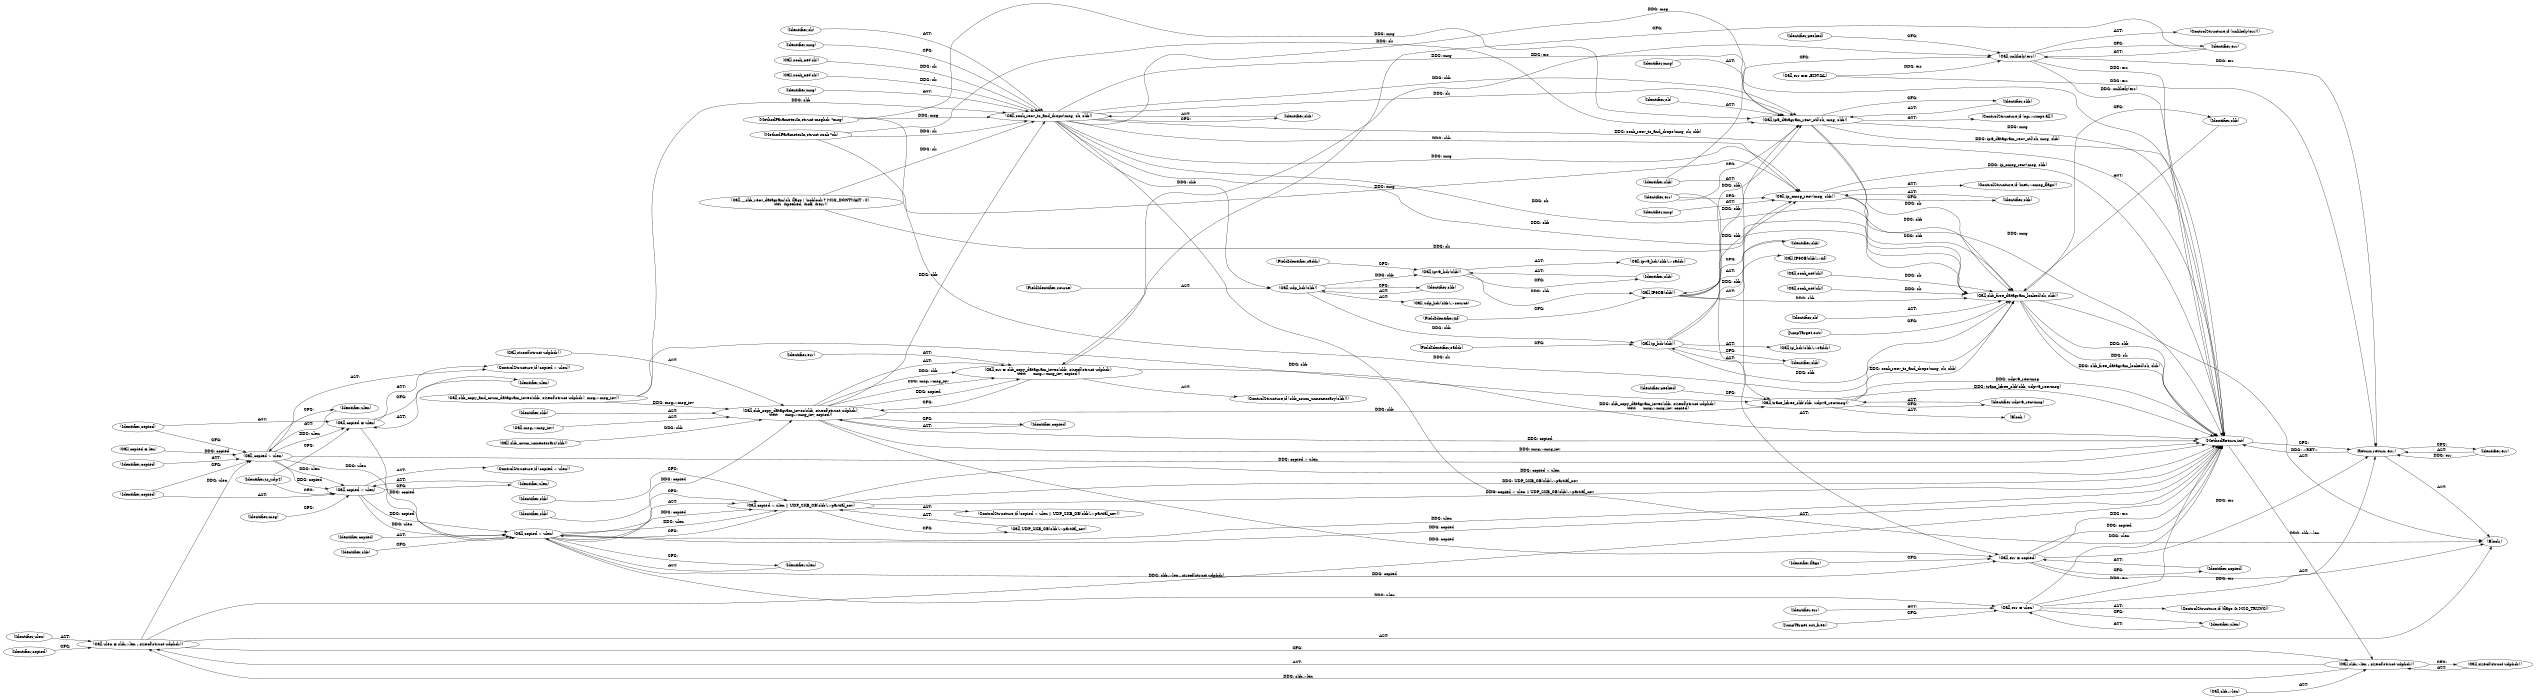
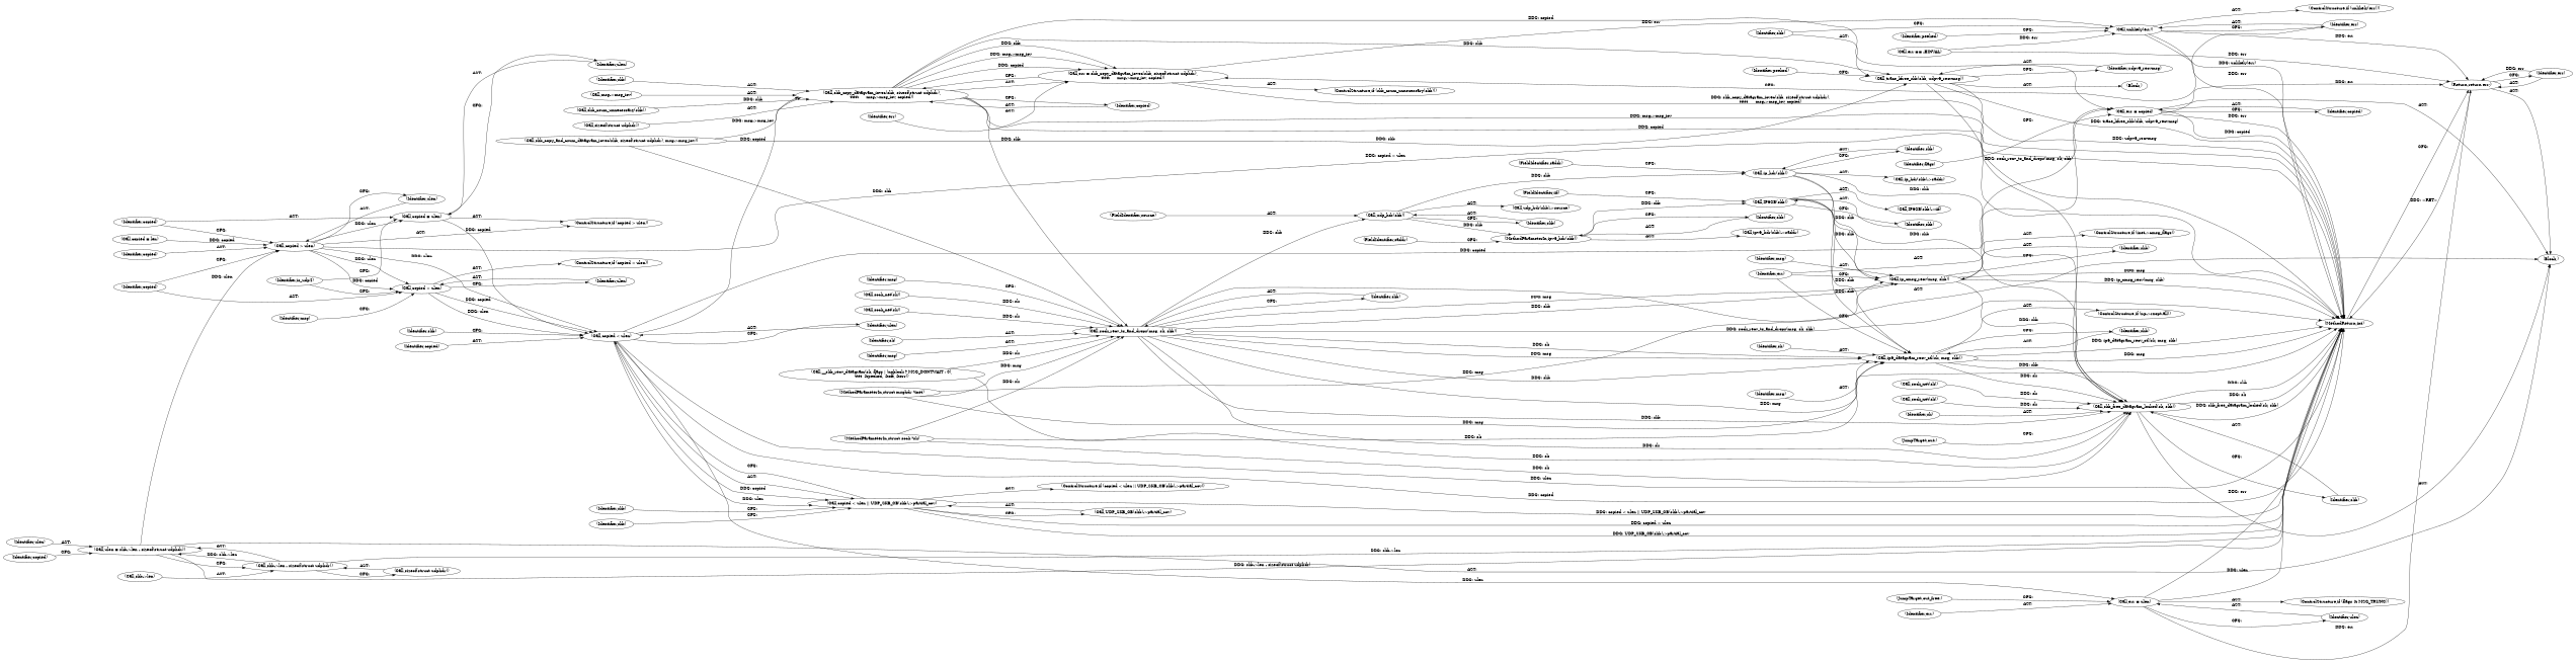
  digraph {
    rankdir=LR
    n1 [label="(Call,ulen = skb->len - sizeof(struct udphdr))"]
    n2 [label="(Call,skb->len - sizeof(struct udphdr))"]
    n3 [label="(Call,copied > ulen)"]
    n4 [label="(MethodReturn,int)"]
    n5 [label="(Block,)"]
    n6 [label="(Call,sizeof(struct udphdr))"]
    n7 [label="(Call,copied = ulen)"]
    n8 [label="(Call,copied < ulen)"]
    n9 [label="(Call,copied < ulen)"]
    n10 [label="(Identifier,ulen)"]
    n11 [label="(ControlStructure,if (copied > ulen))"]
    n12 [label="(Return,return err;)"]
    n13 [label="(Identifier,ulen)"]
    n14 [label="(Call,copied < ulen || UDP_SKB_CB(skb)->partial_cov)"]
    n15 [label="(Call,skb_copy_datagram_iovec(skb, sizeof(struct udphdr),\n\t\t\t\t\t      msg->msg_iov, copied))"]
    n16 [label="(Call,err = copied)"]
    n17 [label="(Call,err = ulen)"]
    n18 [label="(Identifier,ulen)"]
    n19 [label="(Identifier,ulen)"]
    n20 [label="(ControlStructure,if (copied < ulen))"]
    n21 [label="(Call,UDP_SKB_CB(skb)->partial_cov)"]
    n22 [label="(ControlStructure,if (copied < ulen || UDP_SKB_CB(skb)->partial_cov))"]
    n23 [label="(Call,err = skb_copy_datagram_iovec(skb, sizeof(struct udphdr),\n\t\t\t\t\t      msg->msg_iov, copied))"]
    n24 [label="(Call,trace_kfree_skb(skb, udpv6_recvmsg))"]
    n25 [label="(Call,sock_recv_ts_and_drops(msg, sk, skb))"]
    n26 [label="(Identifier,copied)"]
    n27 [label="(Identifier,copied)"]
    n28 [label="(ControlStructure,if (flags & MSG_TRUNC))"]
    n29 [label="(Identifier,ulen)"]
    n30 [label="(Call,unlikely(err))"]
    n31 [label="(ControlStructure,if (skb_csum_unnecessary(skb)))"]
    n32 [label="(Call,skb_free_datagram_locked(sk, skb))"]
    n33 [label="(Identifier,udpv6_recvmsg)"]
    n34 [label="(Block,)"]
    n35 [label="(Call,udp_hdr(skb))"]
    n36 [label="(Call,ip_cmsg_recv(msg, skb))"]
    n37 [label="(Call,ip6_datagram_recv_ctl(sk, msg, skb))"]
    n38 [label="(Identifier,skb)"]
    n39 [label="(ControlStructure,if (unlikely(err)))"]
    n40 [label="(Identifier,err)"]
    n41 [label="(Identifier,err)"]
    n42 [label="(Identifier,skb)"]
    n43 [label="(Call,ip_hdr(skb))"]
-   n44 [label="(Call,ipv6_hdr(skb))"]
+   n44 [label="(MethodParameterIn,ipv6_hdr(skb))"]
    n45 [label="(Call,udp_hdr(skb)->source)"]
    n46 [label="(Identifier,skb)"]
    n47 [label="(Identifier,skb)"]
    n48 [label="(ControlStructure,if (inet->cmsg_flags))"]
    n49 [label="(ControlStructure,if (np->rxopt.all))"]
    n50 [label="(Identifier,skb)"]
    n51 [label="(Call,ip_hdr(skb)->saddr)"]
    n52 [label="(Identifier,skb)"]
    n53 [label="(Call,IP6CB(skb))"]
    n54 [label="(Identifier,skb)"]
    n55 [label="(Call,ipv6_hdr(skb)->saddr)"]
    n56 [label="(Call,IP6CB(skb)->iif)"]
    n57 [label="(Identifier,skb)"]
    n58 [label="(Call,sizeof(struct udphdr))"]
    n59 [label="(Identifier,skb)"]
    n60 [label="(Call,sock_net(sk))"]
    n61 [label="(Identifier,copied)"]
    n62 [label="(Identifier,skb)"]
    n63 [label="(Identifier,msg)"]
    n64 [label="(FieldIdentifier,source)"]
    n65 [label="(Call,sock_net(sk))"]
    n66 [label="(Call,sock_net(sk))"]
    n67 [label="(Identifier,peeked)"]
    n68 [label="(Identifier,copied)"]
    n69 [label="(Identifier,skb)"]
    n70 [label="(Call,msg->msg_iov)"]
    n71 [label="(FieldIdentifier,saddr)"]
-   n72 [label="(MethodParameterIn,struct msghdr *msg)"]
+   n72 [label="(MethodParameterIn,struct msghdr *inet)"]
    n73 [label="(Call,sock_net(sk))"]
    n74 [label="(Identifier,msg)"]
    n75 [label="(JumpTarget,out_free:)"]
    n76 [label="(Identifier,copied)"]
    n77 [label="(MethodParameterIn,struct sock *sk)"]
    n78 [label="(Identifier,flags)"]
    n79 [label="(Identifier,sk)"]
    n80 [label="(FieldIdentifier,saddr)"]
    n81 [label="(Identifier,copied)"]
    n82 [label="(Call,__skb_recv_datagram(sk, flags | (noblock ? MSG_DONTWAIT : 0),\n\t\t\t\t  &peeked, &off, &err))"]
    n83 [label="(Identifier,is_udp4)"]
    n84 [label="(Identifier,err)"]
    n85 [label="(Identifier,ulen)"]
    n86 [label="(Identifier,msg)"]
    n87 [label="(Call,skb_csum_unnecessary(skb))"]
    n88 [label="(Call,err == -EINVAL)"]
    n89 [label="(JumpTarget,out:)"]
    n90 [label="(Identifier,peeked)"]
    n91 [label="(Call,skb_copy_and_csum_datagram_iovec(skb, sizeof(struct udphdr), msg->msg_iov))"]
    n92 [label="(Identifier,skb)"]
    n93 [label="(Identifier,copied)"]
    n94 [label="(FieldIdentifier,iif)"]
    n95 [label="(Identifier,sk)"]
    n96 [label="(Identifier,msg)"]
    n97 [label="(Identifier,skb)"]
    n98 [label="(Identifier,err)"]
    n99 [label="(Call,skb->len)"]
    n100 [label="(Identifier,err)"]
    n101 [label="(Call,copied = len)"]
    n102 [label="(Identifier,sk)"]
    n103 [label="(Identifier,msg)"]
    n1 -> n2 [label="CFG: "]
    n1 -> n3 [label="DDG: ulen"]
    n1 -> n4 [label="DDG: skb->len - sizeof(struct udphdr)"]
    n1 -> n5 [label="AST: "]
    n2 -> n1 [label="AST: "]
    n2 -> n1 [label="DDG: skb->len"]
-   n4 -> n2 [label="DDG: skb->len"]
+   n2 -> n4 [label="DDG: skb->len"]
    n2 -> n6 [label="CFG: "]
    n3 -> n4 [label="DDG: copied > ulen"]
    n3 -> n7 [label="DDG: ulen"]
    n3 -> n8 [label="DDG: ulen"]
    n3 -> n9 [label="DDG: copied"]
    n3 -> n9 [label="DDG: ulen"]
    n3 -> n10 [label="CFG: "]
    n3 -> n11 [label="AST: "]
    n4 -> n12 [label="CFG: "]
    n6 -> n2 [label="AST: "]
    n7 -> n8 [label="DDG: copied"]
    n7 -> n11 [label="AST: "]
    n7 -> n13 [label="CFG: "]
    n8 -> n4 [label="DDG: ulen"]
    n8 -> n4 [label="DDG: copied"]
    n8 -> n14 [label="AST: "]
    n8 -> n14 [label="DDG: copied"]
    n8 -> n14 [label="DDG: ulen"]
    n8 -> n15 [label="DDG: copied"]
    n8 -> n16 [label="DDG: copied"]
    n8 -> n17 [label="DDG: ulen"]
    n8 -> n18 [label="CFG: "]
    n9 -> n8 [label="DDG: copied"]
    n9 -> n8 [label="DDG: ulen"]
    n9 -> n19 [label="CFG: "]
    n9 -> n20 [label="AST: "]
    n10 -> n3 [label="AST: "]
    n12 -> n4 [label="DDG: <RET>"]
    n12 -> n5 [label="AST: "]
    n12 -> n41 [label="CFG: "]
    n13 -> n7 [label="AST: "]
    n14 -> n4 [label="DDG: copied < ulen"]
    n14 -> n4 [label="DDG: UDP_SKB_CB(skb)->partial_cov"]
    n14 -> n4 [label="DDG: copied < ulen || UDP_SKB_CB(skb)->partial_cov"]
    n14 -> n8 [label="CFG: "]
    n14 -> n21 [label="CFG: "]
    n14 -> n22 [label="AST: "]
    n15 -> n4 [label="DDG: msg->msg_iov"]
    n15 -> n4 [label="DDG: copied"]
    n15 -> n16 [label="DDG: copied"]
    n15 -> n23 [label="AST: "]
    n15 -> n23 [label="DDG: skb"]
    n15 -> n23 [label="DDG: msg->msg_iov"]
    n15 -> n23 [label="DDG: copied"]
    n15 -> n24 [label="DDG: skb"]
    n15 -> n25 [label="DDG: skb"]
    n15 -> n26 [label="CFG: "]
    n16 -> n4 [label="DDG: err"]
    n16 -> n4 [label="DDG: copied"]
    n16 -> n5 [label="AST: "]
    n16 -> n12 [label="DDG: err"]
    n16 -> n27 [label="CFG: "]
    n17 -> n4 [label="DDG: err"]
    n17 -> n4 [label="DDG: ulen"]
    n17 -> n12 [label="DDG: err"]
    n17 -> n28 [label="AST: "]
    n17 -> n29 [label="CFG: "]
    n18 -> n8 [label="AST: "]
    n19 -> n9 [label="AST: "]
    n21 -> n14 [label="AST: "]
    n23 -> n4 [label="DDG: skb_copy_datagram_iovec(skb, sizeof(struct udphdr),\n\t\t\t\t\t      msg->msg_iov, copied)"]
    n23 -> n15 [label="CFG: "]
    n23 -> n30 [label="DDG: err"]
    n23 -> n31 [label="AST: "]
    n24 -> n4 [label="DDG: trace_kfree_skb(skb, udpv6_recvmsg)"]
    n24 -> n4 [label="DDG: udpv6_recvmsg"]
    n24 -> n32 [label="DDG: sock_recv_ts_and_drops(msg, sk, skb)"]
    n24 -> n33 [label="CFG: "]
    n24 -> n34 [label="AST: "]
    n25 -> n4 [label="DDG: sock_recv_ts_and_drops(msg, sk, skb)"]
    n25 -> n4 [label="DDG: msg"]
    n25 -> n5 [label="AST: "]
    n25 -> n32 [label="DDG: sk"]
    n25 -> n32 [label="DDG: skb"]
    n25 -> n35 [label="DDG: skb"]
    n25 -> n36 [label="DDG: msg"]
    n25 -> n36 [label="DDG: skb"]
    n25 -> n37 [label="DDG: sk"]
    n25 -> n37 [label="DDG: msg"]
    n25 -> n37 [label="DDG: skb"]
    n25 -> n38 [label="CFG: "]
    n26 -> n15 [label="AST: "]
    n27 -> n16 [label="AST: "]
    n29 -> n17 [label="AST: "]
    n30 -> n4 [label="DDG: err"]
    n30 -> n4 [label="DDG: unlikely(err)"]
    n30 -> n12 [label="DDG: err"]
    n30 -> n39 [label="AST: "]
    n30 -> n40 [label="CFG: "]
    n32 -> n4 [label="DDG: skb"]
    n32 -> n4 [label="DDG: sk"]
    n32 -> n4 [label="DDG: skb_free_datagram_locked(sk, skb)"]
    n32 -> n5 [label="AST: "]
    n32 -> n42 [label="CFG: "]
    n33 -> n24 [label="AST: "]
    n35 -> n43 [label="DDG: skb"]
    n35 -> n44 [label="DDG: skb"]
    n35 -> n45 [label="AST: "]
    n35 -> n46 [label="CFG: "]
    n36 -> n4 [label="DDG: msg"]
    n36 -> n4 [label="DDG: ip_cmsg_recv(msg, skb)"]
    n36 -> n32 [label="DDG: skb"]
    n36 -> n47 [label="CFG: "]
    n36 -> n48 [label="AST: "]
    n37 -> n4 [label="DDG: ip6_datagram_recv_ctl(sk, msg, skb)"]
    n37 -> n4 [label="DDG: msg"]
    n37 -> n32 [label="DDG: sk"]
    n37 -> n32 [label="DDG: skb"]
    n37 -> n49 [label="AST: "]
    n37 -> n50 [label="CFG: "]
    n38 -> n25 [label="AST: "]
    n40 -> n23 [label="CFG: "]
    n40 -> n30 [label="AST: "]
    n41 -> n12 [label="AST: "]
    n41 -> n12 [label="DDG: err"]
    n42 -> n32 [label="AST: "]
    n43 -> n32 [label="DDG: skb"]
    n43 -> n36 [label="DDG: skb"]
    n43 -> n37 [label="DDG: skb"]
    n43 -> n51 [label="AST: "]
    n43 -> n52 [label="CFG: "]
    n44 -> n53 [label="DDG: skb"]
    n44 -> n54 [label="CFG: "]
    n44 -> n55 [label="AST: "]
    n46 -> n35 [label="AST: "]
    n47 -> n36 [label="AST: "]
    n50 -> n37 [label="AST: "]
    n52 -> n43 [label="AST: "]
    n53 -> n32 [label="DDG: skb"]
    n53 -> n36 [label="DDG: skb"]
    n53 -> n37 [label="DDG: skb"]
    n53 -> n56 [label="AST: "]
    n53 -> n57 [label="CFG: "]
    n54 -> n44 [label="AST: "]
    n57 -> n53 [label="AST: "]
    n58 -> n15 [label="AST: "]
    n59 -> n15 [label="AST: "]
    n60 -> n32 [label="DDG: sk"]
    n61 -> n8 [label="AST: "]
    n62 -> n24 [label="AST: "]
    n62 -> n30 [label="CFG: "]
    n63 -> n25 [label="CFG: "]
    n64 -> n35 [label="AST: "]
    n65 -> n32 [label="DDG: sk"]
    n66 -> n25 [label="DDG: sk"]
    n67 -> n24 [label="CFG: "]
    n68 -> n3 [label="CFG: "]
    n68 -> n7 [label="AST: "]
    n69 -> n14 [label="CFG: "]
    n70 -> n15 [label="AST: "]
    n71 -> n44 [label="CFG: "]
    n72 -> n25 [label="DDG: msg"]
    n72 -> n36 [label="DDG: msg"]
    n72 -> n37 [label="DDG: msg"]
    n73 -> n25 [label="DDG: sk"]
    n74 -> n9 [label="CFG: "]
    n75 -> n17 [label="CFG: "]
    n76 -> n3 [label="CFG: "]
    n76 -> n9 [label="AST: "]
    n77 -> n25 [label="DDG: sk"]
    n77 -> n32 [label="DDG: sk"]
    n77 -> n37 [label="DDG: sk"]
    n78 -> n16 [label="CFG: "]
    n79 -> n32 [label="AST: "]
    n80 -> n43 [label="CFG: "]
    n81 -> n3 [label="AST: "]
    n82 -> n25 [label="DDG: sk"]
    n82 -> n32 [label="DDG: sk"]
    n83 -> n7 [label="CFG: "]
    n83 -> n9 [label="CFG: "]
    n84 -> n23 [label="AST: "]
    n85 -> n1 [label="AST: "]
    n86 -> n36 [label="AST: "]
    n87 -> n15 [label="DDG: skb"]
    n88 -> n12 [label="DDG: err"]
    n88 -> n30 [label="DDG: err"]
    n89 -> n32 [label="CFG: "]
    n90 -> n30 [label="CFG: "]
    n91 -> n15 [label="DDG: msg->msg_iov"]
    n91 -> n24 [label="DDG: skb"]
    n91 -> n25 [label="DDG: skb"]
    n92 -> n8 [label="CFG: "]
    n93 -> n1 [label="CFG: "]
    n94 -> n53 [label="CFG: "]
    n95 -> n37 [label="AST: "]
    n96 -> n25 [label="AST: "]
    n97 -> n14 [label="CFG: "]
    n98 -> n17 [label="AST: "]
    n99 -> n2 [label="AST: "]
    n100 -> n16 [label="AST: "]
    n100 -> n36 [label="CFG: "]
    n100 -> n37 [label="CFG: "]
    n101 -> n3 [label="DDG: copied"]
    n102 -> n25 [label="AST: "]
    n103 -> n37 [label="AST: "]
  }
